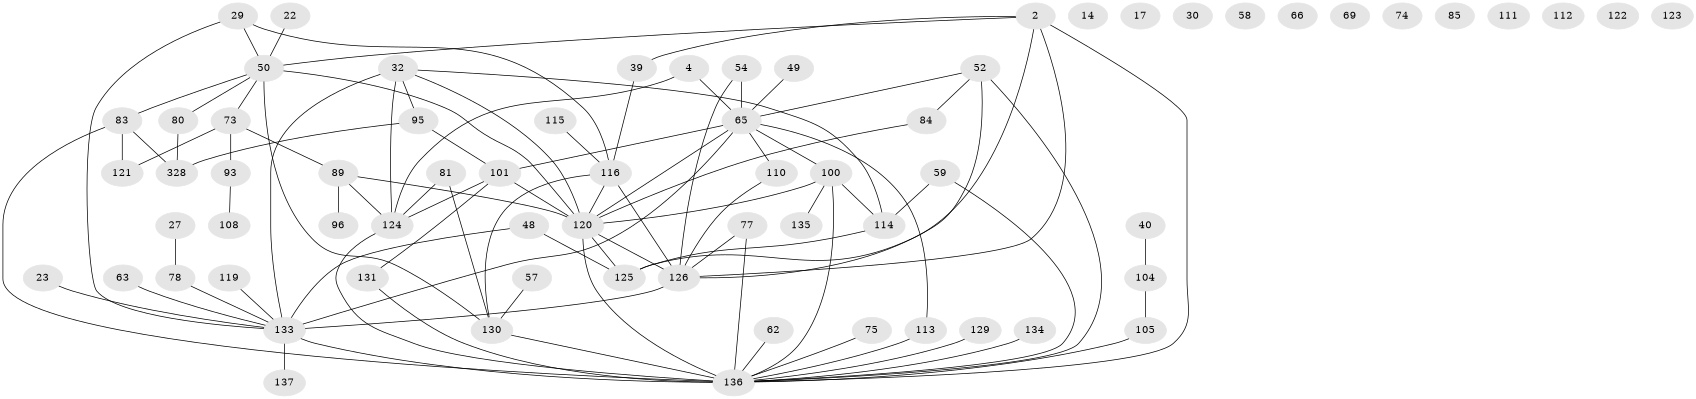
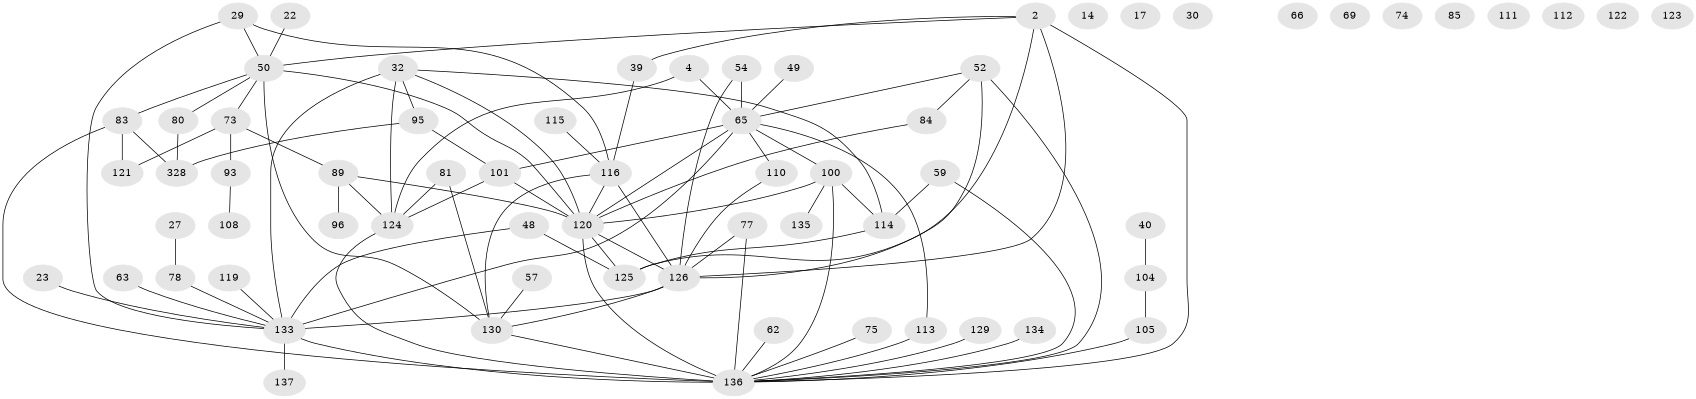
  graph {
    node [color=gray90 style=filled]
    2
    39
    50 [super="+43+20+38"]
    125 [super="+94"]
    126 [super="+60+76+118"]
    136 [super="+79+68+82"]
    116 [super="+7+99+102"]
    120 [super="+35+88+117"]
    73
    80 [super="+36"]
    83 [super="+37+67"]
    130 [super="+127+107+91+103"]
    133 [super="+109+132"]
    65 [super="+25"]
    100 [super="+98"]
    101 [super="+47+72"]
    110
    113
    4
    124 [super="+92"]
    14
    17
    22
    137
    23
    27
    78
    29 [super="+15"]
    30
    95 [super="+90"]
    n31 [label=328 super="+8"]
    32
    114
    40 [super="+1"]
    104
    105 [super="+87"]
    48
    49
    89 [super="+16"]
    93
    121
    52
    84
    54
    57
-   58
    59
    62
    63
    135
-   131
    66
    69
    96
    n55 [label=108]
    74
    75
    77
    81
    85
    111
    112
    115
    119
    122 [super="+26"]
    123
    129
    134
    2 -- 39
    2 -- 50
    2 -- 125 [weight=2]
    2 -- 126
    2 -- 136
    39 -- 116
    50 -- 120
    50 -- 73
    50 -- 80 [weight=3]
    50 -- 83
    50 -- 130 [weight=3]
+   126 -- 130
    126 -- 133
    116 -- 126 [weight=2]
    116 -- 120
    116 -- 130 [weight=2]
    120 -- 125 [weight=2]
    120 -- 126 [weight=3]
    120 -- 136 [weight=3]
    73 -- 89
    73 -- 93
    73 -- 121
    80 -- n31
    83 -- 136 [weight=2]
    83 -- n31
    83 -- 121
    130 -- 136
    133 -- 136 [weight=4]
    133 -- 137
    65 -- 120
    65 -- 133
    65 -- 100
    65 -- 101 [weight=2]
    65 -- 110
    65 -- 113
    100 -- 136 [weight=2]
    100 -- 120
    100 -- 114
    100 -- 135
    101 -- 120 [weight=2]
    101 -- 124
-   101 -- 131
    110 -- 126
    113 -- 136
    4 -- 65
    4 -- 124
    124 -- 136
    22 -- 50
    23 -- 133
    27 -- 78
    78 -- 133
    29 -- 50
    29 -- 116
    29 -- 133
    95 -- 101 [weight=2]
    95 -- n31
    32 -- 120
    32 -- 133
    32 -- 124 [weight=2]
    32 -- 95
    32 -- 114
    114 -- 125
    40 -- 104
    104 -- 105
    105 -- 136 [weight=2]
    48 -- 125 [weight=2]
    48 -- 133 [weight=2]
    49 -- 65
    89 -- 120
    89 -- 124
    89 -- 96
    93 -- n55
    52 -- 126 [weight=3]
    52 -- 136
    52 -- 65
    52 -- 84
    84 -- 120
    54 -- 126
    54 -- 65
    57 -- 130
    59 -- 136
    59 -- 114
    62 -- 136
    63 -- 133
-   131 -- 136
    75 -- 136
    77 -- 126
    77 -- 136
    81 -- 130
    81 -- 124
    115 -- 116
    119 -- 133
    129 -- 136
    134 -- 136
  }
